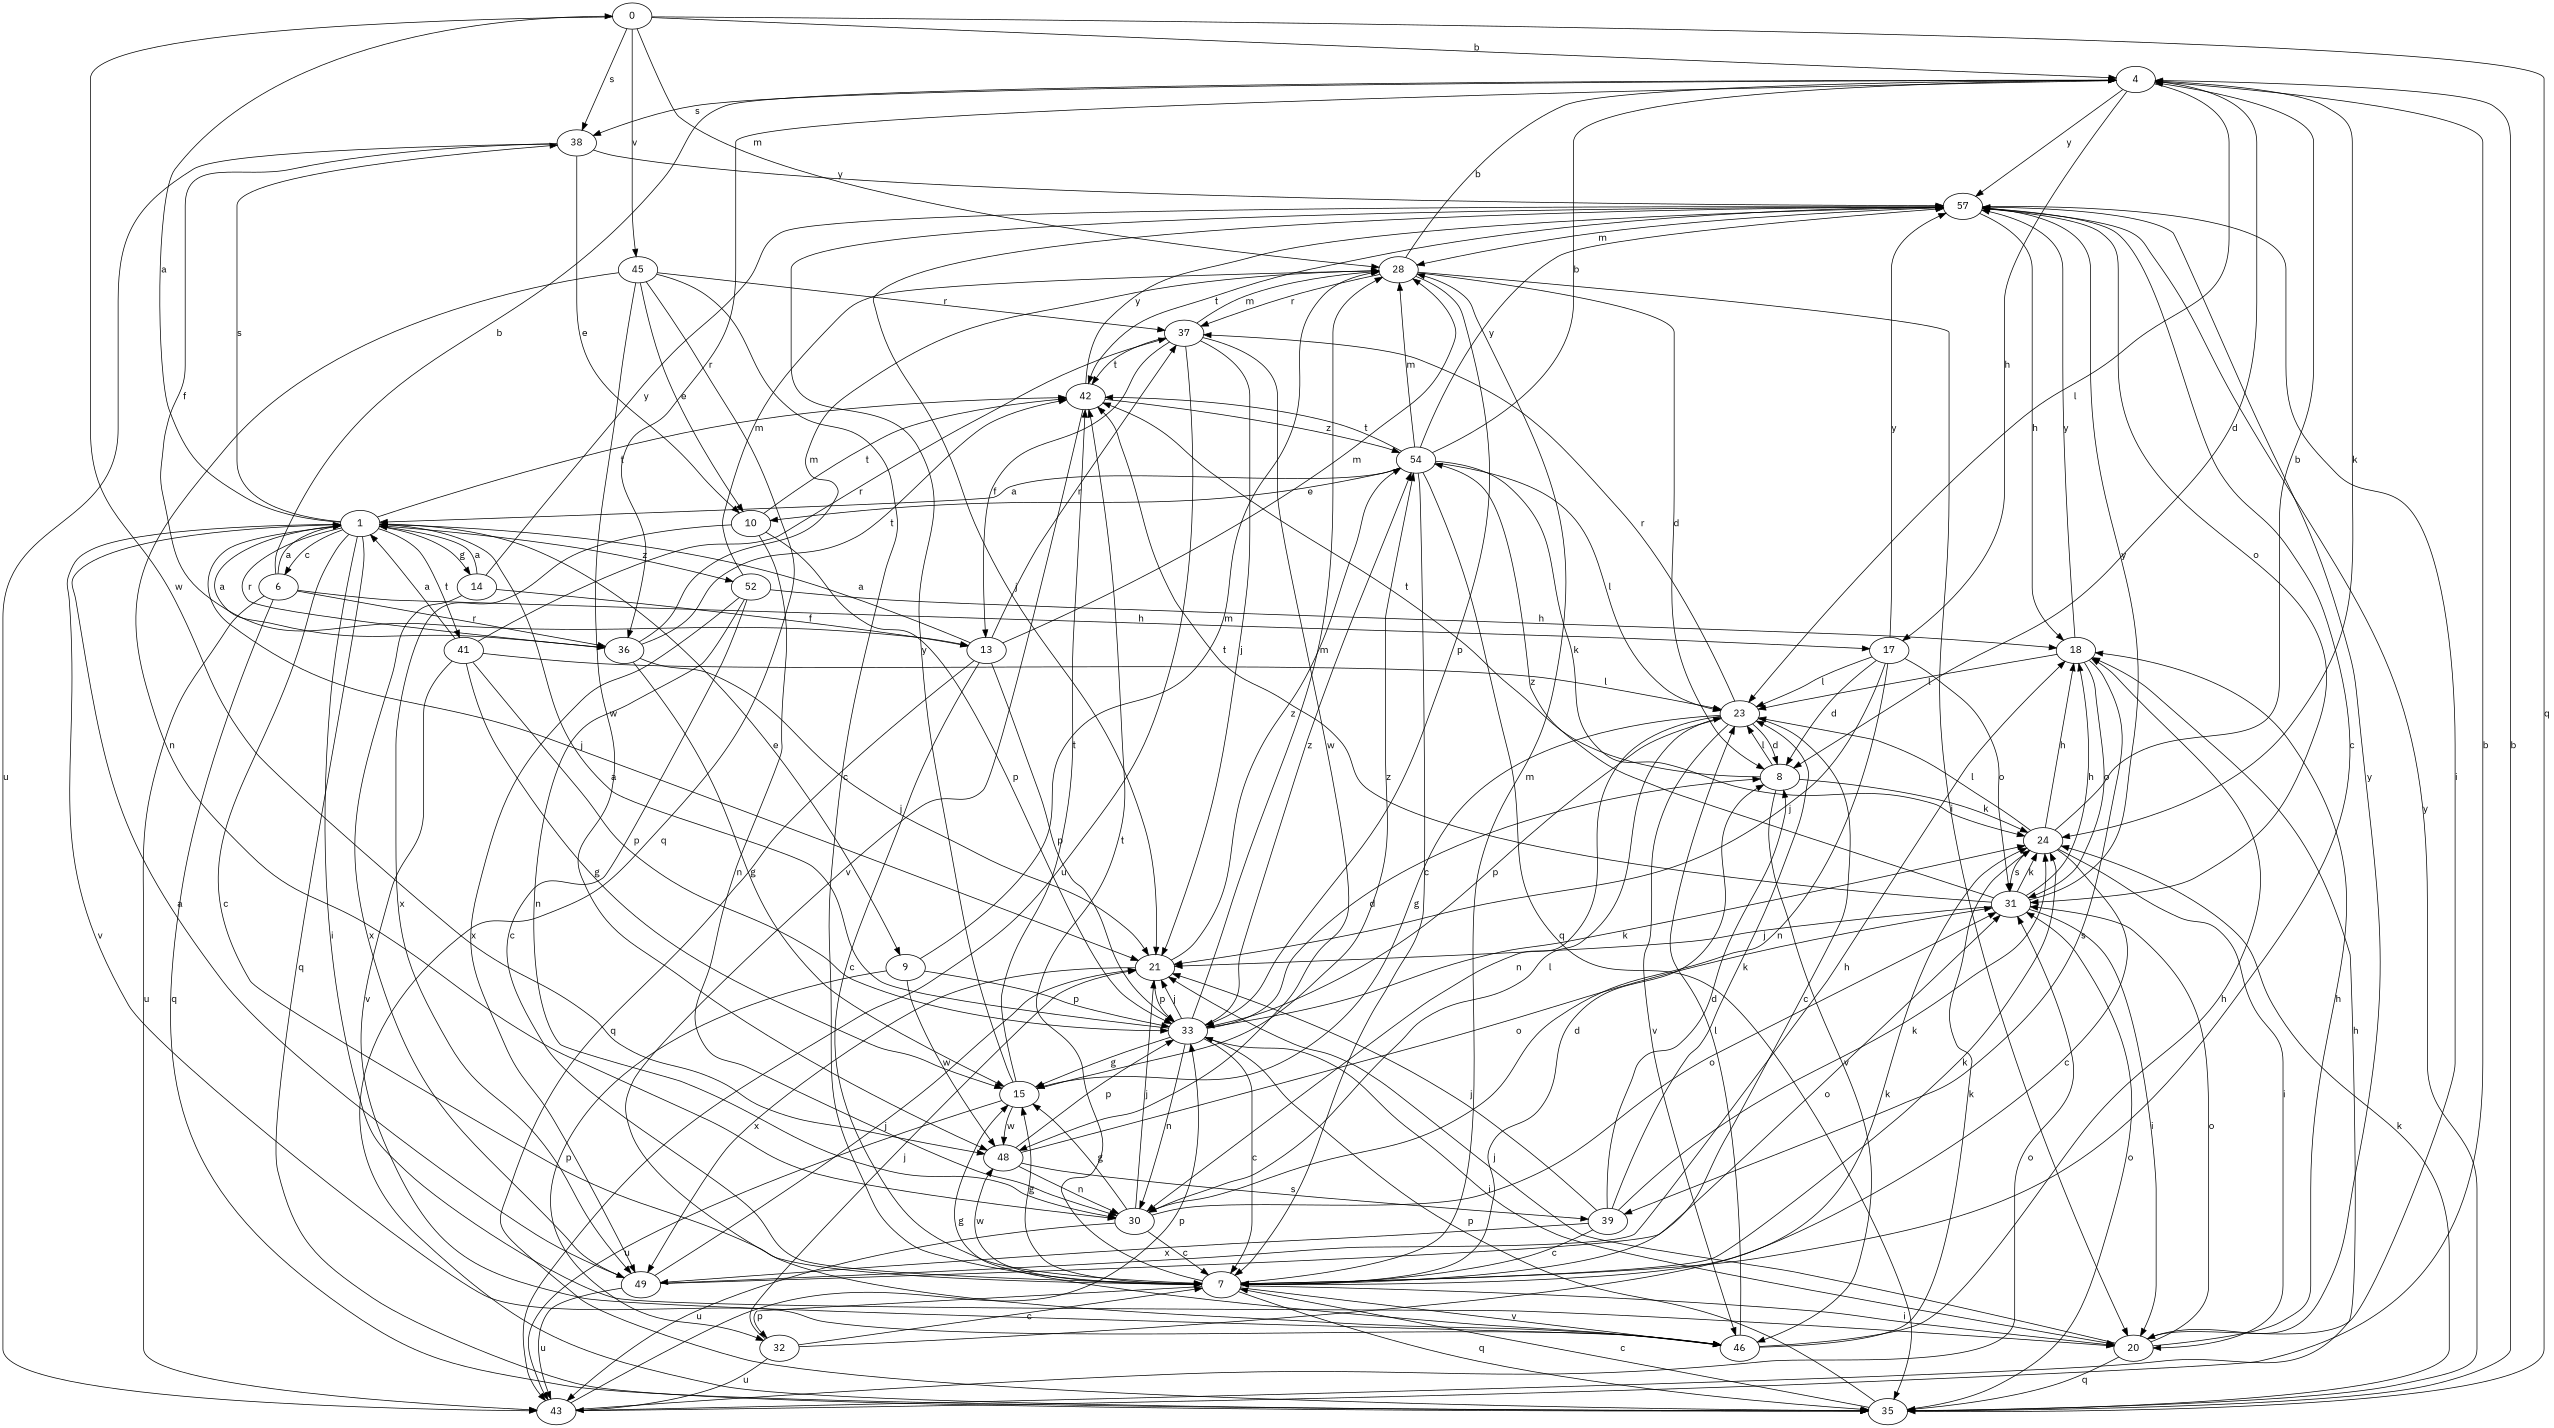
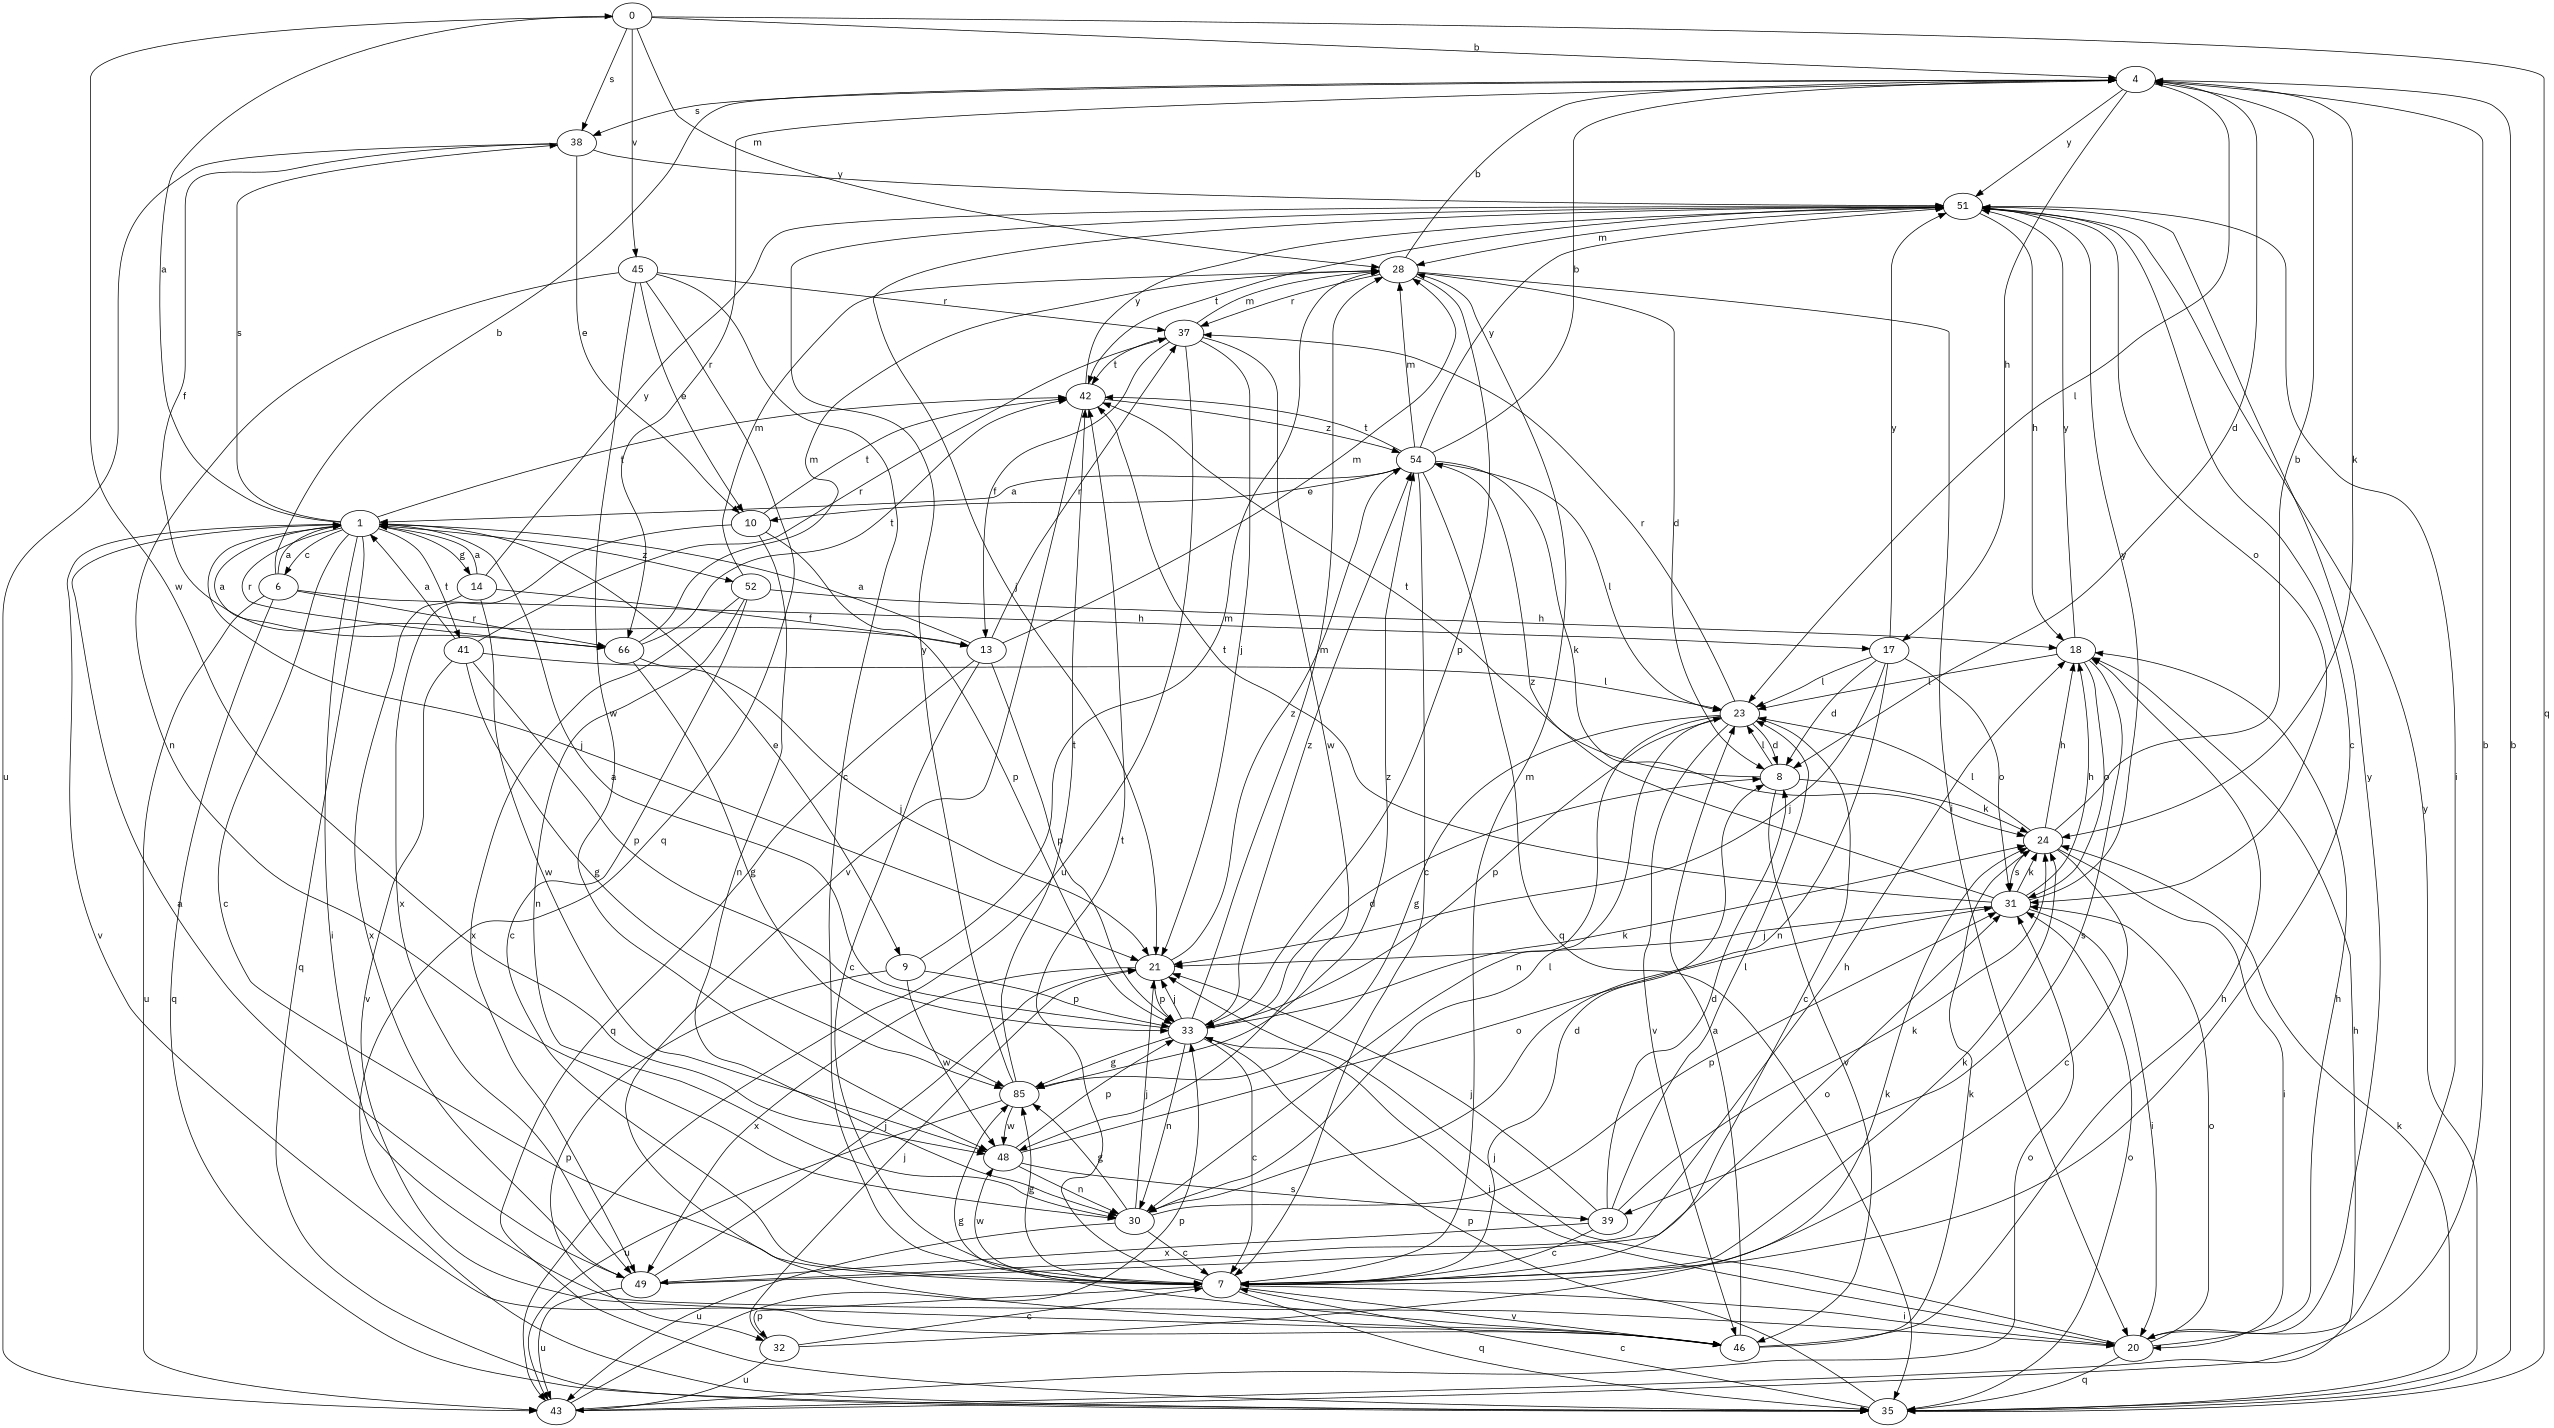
  strict digraph {
    fontname="IBM Plex Sans"
    node [fontname="IBM Plex Sans"]
    edge [fontname="IBM Plex Sans"]
    0
    4
    28
    35
    38
    45
    48
-   36
+   36 [label=66]
    8
    17
    24
    n12 [label=23]
-   51 [label=57]
+   51
    20
    33
    37
    7
    31
    43
    10
    13
    30
    39
    1
    6
    9
    14
    n28 [label=21]
    41
    42
    46
    52
-   15
+   15 [label=85]
    32
    49
    18
    54
    0 -> 4 [label=b]
    0 -> 28 [label=m]
    0 -> 35 [label=q]
    0 -> 38 [label=s]
    0 -> 45 [label=v]
    0 -> 48 [label=w]
    4 -> 38 [label=s]
    4 -> 36 [label=r]
    4 -> 8 [label=d]
    4 -> 17 [label=h]
    4 -> 24 [label=k]
    4 -> n12 [label=l]
    4 -> 51 [label=y]
    28 -> 4 [label=b]
    28 -> 8 [label=d]
    28 -> 20 [label=i]
    28 -> 33 [label=p]
    28 -> 37 [label=r]
    35 -> 4 [label=b]
    35 -> 24 [label=k]
    35 -> 51 [label=y]
    35 -> 33 [label=p]
    35 -> 7 [label=c]
    35 -> 31 [label=o]
    38 -> 51 [label=y]
    38 -> 43 [label=u]
    38 -> 10 [label=e]
    38 -> 13 [label=f]
    45 -> 35 [label=q]
    45 -> 48 [label=w]
    45 -> 37 [label=r]
    45 -> 7 [label=c]
    45 -> 10 [label=e]
    45 -> 30 [label=n]
    48 -> 33 [label=p]
    48 -> 31 [label=o]
    48 -> 30 [label=n]
    48 -> 39 [label=s]
    36 -> 28 [label=m]
    36 -> 1 [label=a]
    36 -> n28 [label=j]
    36 -> 42 [label=t]
    36 -> 15 [label=g]
    8 -> 24 [label=k]
    8 -> n12 [label=l]
    8 -> 42 [label=t]
    8 -> 46 [label=v]
    17 -> 8 [label=d]
    17 -> n12 [label=l]
    17 -> 51 [label=y]
    17 -> 31 [label=o]
    17 -> 30 [label=n]
    17 -> n28 [label=j]
    24 -> 4 [label=b]
    24 -> n12 [label=l]
    24 -> 20 [label=i]
    24 -> 7 [label=c]
    24 -> 31 [label=s]
    24 -> 18 [label=h]
    n12 -> 8 [label=d]
    n12 -> 33 [label=p]
    n12 -> 37 [label=r]
    n12 -> 7 [label=c]
    n12 -> 30 [label=n]
    n12 -> 46 [label=v]
    n12 -> 15 [label=g]
    51 -> 28 [label=m]
    51 -> 20 [label=i]
    51 -> 7 [label=c]
    51 -> 31 [label=o]
    51 -> n28 [label=j]
    51 -> 42 [label=t]
    51 -> 18 [label=h]
    20 -> 35 [label=q]
    20 -> 51 [label=y]
    20 -> 31 [label=o]
    20 -> n28 [label=j]
    20 -> 18 [label=h]
    33 -> 28 [label=m]
    33 -> 8 [label=d]
    33 -> 24 [label=k]
    33 -> 20 [label=i]
    33 -> 7 [label=c]
    33 -> 30 [label=n]
    33 -> 1 [label=a]
    33 -> n28 [label=j]
    33 -> 15 [label=g]
    33 -> 54 [label=z]
    37 -> 28 [label=m]
    37 -> 48 [label=w]
    37 -> 43 [label=u]
    37 -> 13 [label=f]
    37 -> n28 [label=j]
    37 -> 42 [label=t]
    7 -> 28 [label=m]
    7 -> 35 [label=q]
    7 -> 48 [label=w]
    7 -> 8 [label=d]
    7 -> 24 [label=k]
    7 -> 20 [label=i]
    7 -> 42 [label=t]
    7 -> 46 [label=v]
    7 -> 15 [label=g]
    7 -> 32 [label=p]
    31 -> 24 [label=k]
    31 -> 51 [label=y]
    31 -> 20 [label=i]
    31 -> n28 [label=j]
    31 -> 42 [label=t]
    31 -> 18 [label=h]
    31 -> 54 [label=z]
    43 -> 4 [label=b]
    43 -> 33 [label=p]
    43 -> 31 [label=o]
    43 -> 18 [label=h]
    10 -> 33 [label=p]
    10 -> 30 [label=n]
    10 -> 42 [label=t]
    10 -> 49 [label=x]
    13 -> 28 [label=m]
    13 -> 35 [label=q]
    13 -> 33 [label=p]
    13 -> 37 [label=r]
    13 -> 7 [label=c]
    13 -> 1 [label=a]
    30 -> n12 [label=l]
    30 -> 7 [label=c]
-   30 -> 31 [label=o]
+   30 -> 31 [label=p]
    30 -> 43 [label=u]
    30 -> n28 [label=j]
    30 -> 15 [label=g]
    39 -> 8 [label=d]
    39 -> 24 [label=k]
-   39 -> n12 [label=k]
+   39 -> n12 [label=l]
    39 -> 7 [label=c]
    39 -> n28 [label=j]
    39 -> 49 [label=x]
    1 -> 0 [label=a]
    1 -> 35 [label=q]
    1 -> 38 [label=s]
    1 -> 36 [label=r]
    1 -> 20 [label=i]
    1 -> 7 [label=c]
    1 -> 6 [label=c]
    1 -> 9 [label=e]
    1 -> 14 [label=g]
    1 -> n28 [label=j]
    1 -> 41 [label=t]
    1 -> 42 [label=t]
    1 -> 46 [label=v]
    1 -> 52 [label=z]
    6 -> 4 [label=b]
    6 -> 35 [label=q]
    6 -> 36 [label=r]
    6 -> 17 [label=h]
    6 -> 43 [label=u]
    6 -> 1 [label=a]
    9 -> 28 [label=m]
    9 -> 48 [label=w]
    9 -> 33 [label=p]
    9 -> 32 [label=p]
+   14 -> 48 [label=w]
    14 -> 51 [label=y]
    14 -> 13 [label=f]
    14 -> 1 [label=a]
    14 -> 49 [label=x]
    n28 -> 33 [label=p]
    n28 -> 49 [label=x]
    n28 -> 54 [label=z]
    41 -> n12 [label=l]
    41 -> 33 [label=p]
    41 -> 37 [label=r]
    41 -> 1 [label=a]
    41 -> 46 [label=v]
    41 -> 15 [label=g]
    42 -> 51 [label=y]
    42 -> 46 [label=v]
    42 -> 54 [label=z]
    46 -> 24 [label=k]
-   46 -> n12 [label=l]
+   46 -> n12 [label=a]
    46 -> 15 [label=g]
    46 -> 18 [label=h]
    52 -> 28 [label=m]
    52 -> 7 [label=c]
    52 -> 30 [label=n]
    52 -> 49 [label=x]
    52 -> 18 [label=h]
    15 -> 48 [label=w]
    15 -> 51 [label=y]
    15 -> 43 [label=u]
    15 -> 42 [label=t]
    15 -> 54 [label=z]
    32 -> 24 [label=k]
    32 -> 7 [label=c]
    32 -> 43 [label=u]
    32 -> n28 [label=j]
    49 -> 31 [label=o]
    49 -> 43 [label=u]
    49 -> 1 [label=a]
    49 -> n28 [label=j]
    49 -> 18 [label=h]
    18 -> n12 [label=l]
    18 -> 51 [label=y]
    18 -> 31 [label=o]
    18 -> 39 [label=s]
    54 -> 4 [label=b]
    54 -> 28 [label=m]
    54 -> 35 [label=q]
    54 -> 24 [label=k]
    54 -> n12 [label=l]
    54 -> 51 [label=y]
    54 -> 7 [label=c]
    54 -> 10 [label=e]
    54 -> 1 [label=a]
    54 -> 42 [label=t]
  }
